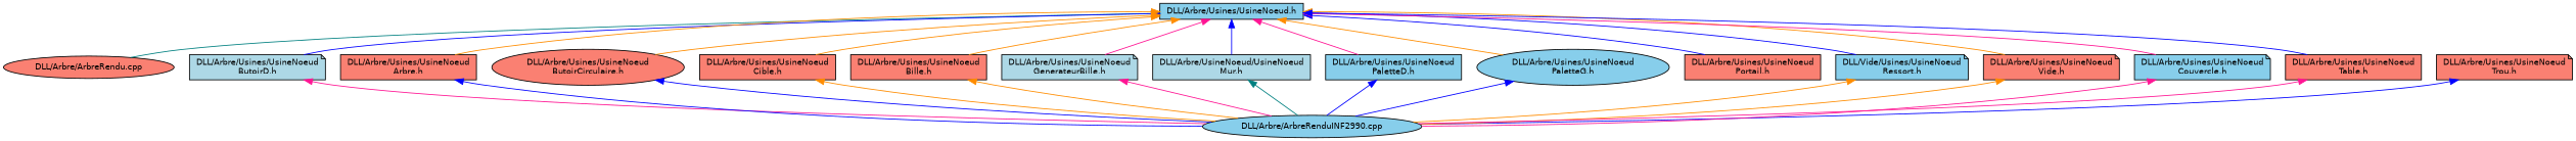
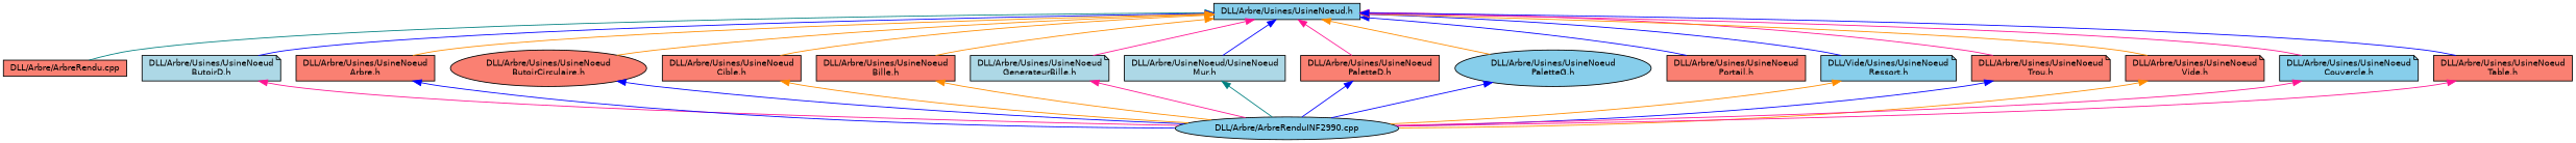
  digraph {
    node [color=black fillcolor=salmon fontname=Helvetica fontsize=10 shape=box style=filled]
    edge [color=blue dir=back fontname=Helvetica fontsize=10 labelfontname=Helvetica labelfontsize=10 style=solid]
    n1 [fillcolor=skyblue fontcolor=black height=0.2 label="DLL/Arbre/Usines/UsineNoeud.h" width=0.4]
-   n2 [height=0.2 label="DLL/Arbre/ArbreRendu.cpp" shape=ellipse width=0.4]
+   n2 [height=0.2 label="DLL/Arbre/ArbreRendu.cpp" width=0.4]
    n3 [fillcolor=lightblue height=0.2 label="DLL/Arbre/Usines/UsineNoeud\lButoirD.h" shape=note width=0.4]
    n4 [height=0.2 label="DLL/Arbre/Usines/UsineNoeud\lArbre.h" width=0.4]
    n5 [height=0.2 label="DLL/Arbre/Usines/UsineNoeud\lButoirCirculaire.h" shape=ellipse width=0.4]
    n6 [height=0.2 label="DLL/Arbre/Usines/UsineNoeud\lCible.h" width=0.4]
    n7 [height=0.2 label="DLL/Arbre/Usines/UsineNoeud\lBille.h" width=0.4]
    n8 [fillcolor=lightblue height=0.2 label="DLL/Arbre/Usines/UsineNoeud\lGenerateurBille.h" shape=note width=0.4]
    n9 [fillcolor=lightblue height=0.2 label="DLL/Arbre/UsineNoeud/UsineNoeud\lMur.h" width=0.4]
-   n10 [fillcolor=skyblue height=0.2 label="DLL/Arbre/Usines/UsineNoeud\lPaletteD.h" width=0.4]
+   n10 [height=0.2 label="DLL/Arbre/Usines/UsineNoeud\lPaletteD.h" width=0.4]
    n11 [fillcolor=skyblue height=0.2 label="DLL/Arbre/Usines/UsineNoeud\lPaletteG.h" shape=ellipse width=0.4]
    n12 [height=0.2 label="DLL/Arbre/Usines/UsineNoeud\lPortail.h" width=0.4]
    n13 [fillcolor=skyblue height=0.2 label="DLL/Vide/Usines/UsineNoeud\lRessort.h" shape=note width=0.4]
    n14 [height=0.2 label="DLL/Arbre/Usines/UsineNoeud\lTrou.h" shape=note width=0.4]
    n15 [height=0.2 label="DLL/Arbre/Usines/UsineNoeud\lVide.h" shape=note width=0.4]
    n16 [fillcolor=skyblue height=0.2 label="DLL/Arbre/Usines/UsineNoeud\lCouvercle.h" shape=note width=0.4]
    n17 [height=0.2 label="DLL/Arbre/Usines/UsineNoeud\lTable.h" width=0.4]
    n18 [fillcolor=skyblue height=0.2 label="DLL/Arbre/ArbreRenduINF2990.cpp" shape=ellipse width=0.4]
    n1 -> n2 [color=teal]
    n1 -> n3
    n1 -> n4 [color=darkorange]
    n1 -> n5 [color=darkorange]
    n1 -> n6 [color=darkorange]
    n1 -> n7 [color=darkorange]
    n1 -> n8 [color=deeppink]
    n1 -> n9
    n1 -> n10 [color=deeppink]
    n1 -> n11 [color=darkorange]
    n1 -> n12
    n1 -> n13
+   n1 -> n14 [color=deeppink]
    n1 -> n15 [color=darkorange]
    n1 -> n16 [color=deeppink]
    n1 -> n17
    n3 -> n18 [color=deeppink]
    n4 -> n18
    n5 -> n18
    n6 -> n18 [color=darkorange]
    n7 -> n18 [color=darkorange]
    n8 -> n18 [color=deeppink]
    n9 -> n18 [color=teal]
    n10 -> n18
    n11 -> n18
    n13 -> n18 [color=darkorange]
    n14 -> n18
    n15 -> n18 [color=darkorange]
    n16 -> n18 [color=deeppink]
    n17 -> n18 [color=deeppink]
  }
